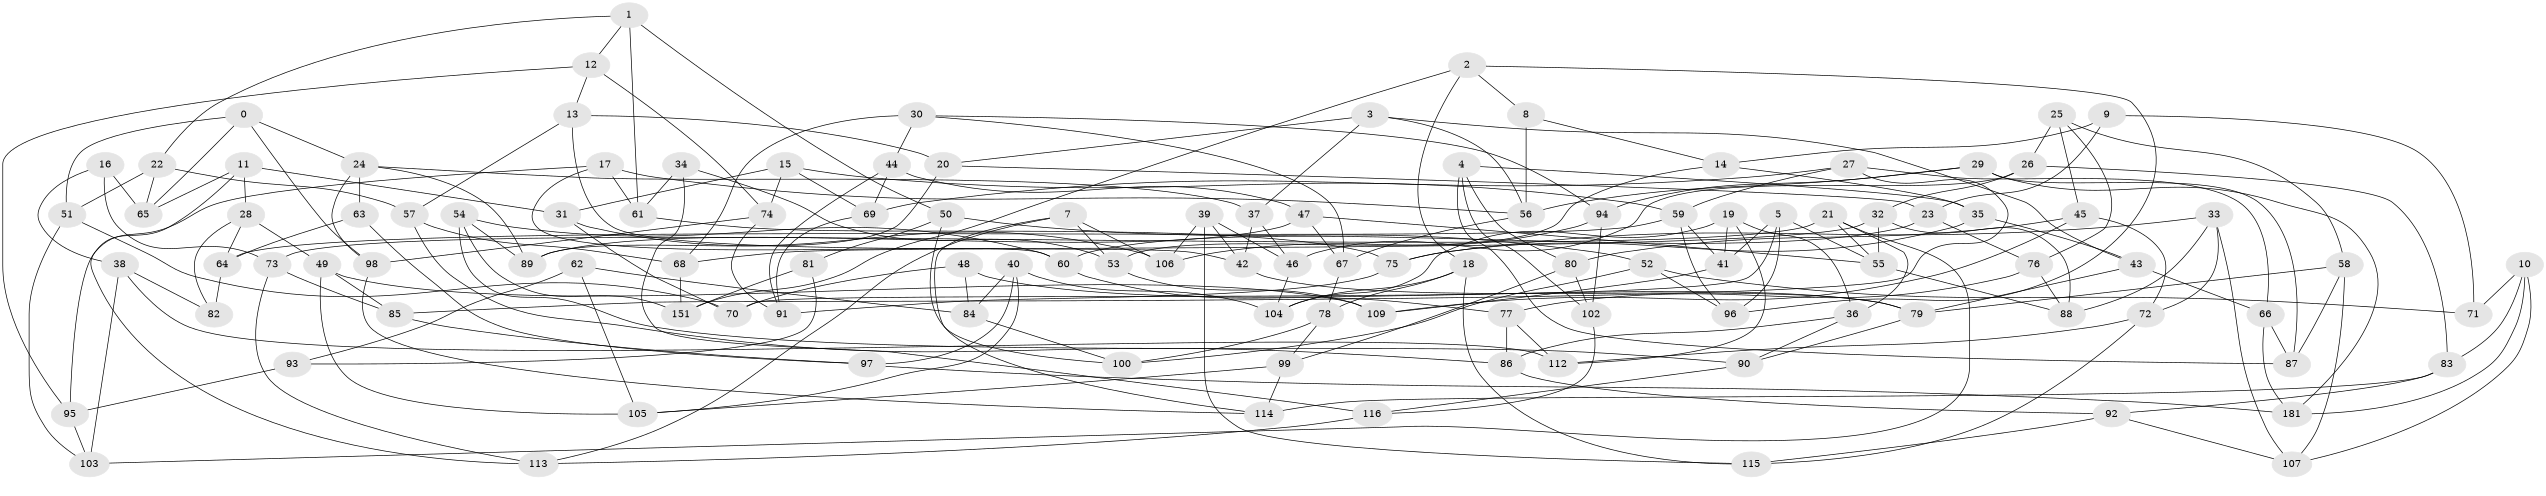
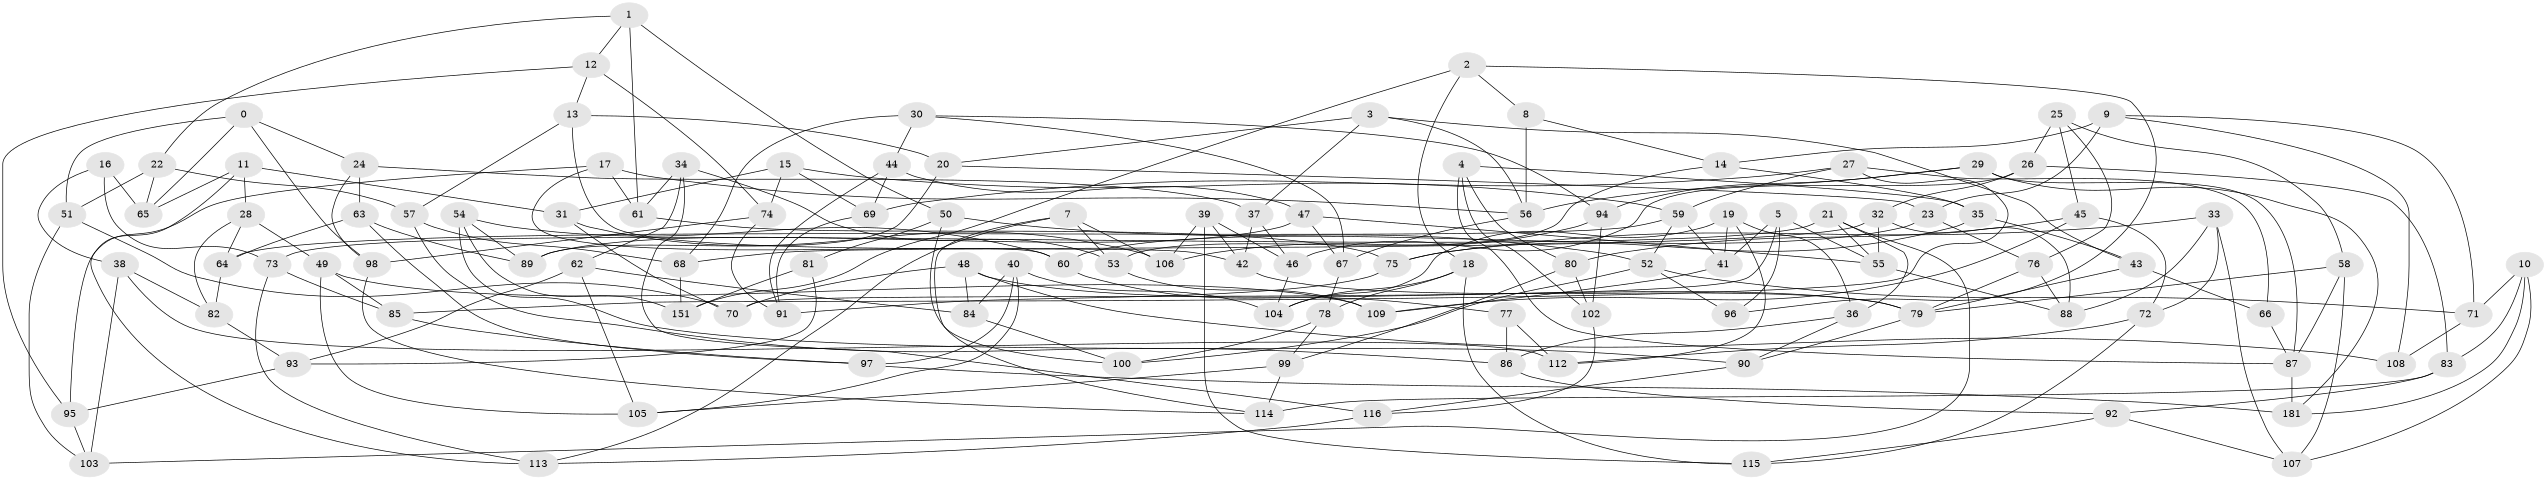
  graph {
    node [color=gray90 style=filled]
    1
    12
    22
    50
    61
    13
    74
    95
    51
    65
    57
    81
    52
    100
    75
    2
    8
    18
    96
    n20 [label=151]
    56
    14
    78
    104
    115
    3
    20
    37
    43
    23
    89
    42
    46
    66
    79
    67
    4
    35
    80
    87
    102
    99
    n43 [label=116]
    5
    41
    70
    55
    109
    93
    n50 [label=0]
    24
    98
    63
    103
    114
    7
    53
    106
    113
    9
    71
+   108
    60
    76
    10
    83
    n67 [label=181]
    107
    92
    11
    28
    31
    49
    64
    82
    91
    68
    86
    15
    59
    69
    16
    38
    73
    112
    85
    17
    77
    19
    36
    90
    21
    88
    97
    25
    26
    45
    58
    32
    72
    27
    105
    29
    94
    30
    44
    47
    33
    34
    62
    84
    39
    40
    48
    54
    1 -- 12
    1 -- 22
    1 -- 50
    1 -- 61
    12 -- 13
    12 -- 74
    12 -- 95
    22 -- 51
    22 -- 65
    22 -- 57
    50 -- 81
    50 -- 52
    50 -- 100
    61 -- 75
    13 -- 57
    13 -- 20
    13 -- 42
    74 -- 98
    74 -- 91
    95 -- 103
    51 -- 70
    51 -- 103
    57 -- 68
    57 -- 86
    81 -- n20
    81 -- 93
    52 -- 100
    52 -- 96
    52 -- 71
    75 -- 91
    2 -- 8
    2 -- 18
    2 -- 96
    2 -- n20
    8 -- 56
    8 -- 14
    18 -- 78
    18 -- 104
    18 -- 115
    56 -- 67
    14 -- 35
    14 -- 53
    78 -- 100
    78 -- 99
    3 -- 56
    3 -- 20
    3 -- 37
    3 -- 43
    20 -- 23
    20 -- 89
    37 -- 42
    37 -- 46
    43 -- 66
    43 -- 79
    23 -- 60
    23 -- 76
    42 -- 79
    46 -- 104
    66 -- 87
-   66 -- n67
+   87 -- n67
    79 -- 90
    67 -- 78
    4 -- 35
    4 -- 80
    4 -- 87
    4 -- 102
    35 -- 75
    35 -- 43
    80 -- 102
    80 -- 99
    102 -- n43
    99 -- 114
    99 -- 105
    n43 -- 113
    5 -- 96
    5 -- 41
    5 -- 70
    5 -- 55
    41 -- 109
    55 -- 88
    93 -- 95
    n50 -- 51
    n50 -- 65
    n50 -- 24
    n50 -- 98
    24 -- 37
    24 -- 98
    24 -- 63
    98 -- 114
-   24 -- 89
+   63 -- 89
    63 -- 64
    63 -- 97
    7 -- 114
    7 -- 53
    7 -- 106
    7 -- 113
    53 -- 109
    9 -- 14
    9 -- 23
    9 -- 71
+   9 -- 108
+   71 -- 108
    60 -- 77
-   76 -- 77
+   76 -- 79
    76 -- 88
    10 -- 71
    10 -- 83
    10 -- n67
    10 -- 107
    83 -- 114
    83 -- 92
    92 -- 115
    92 -- 107
    11 -- 65
    11 -- 113
    11 -- 28
    11 -- 31
    28 -- 49
    28 -- 64
    28 -- 82
    31 -- 70
    31 -- 106
    49 -- 109
    49 -- 85
    49 -- 105
    64 -- 82
+   82 -- 93
    68 -- n20
    86 -- 92
    15 -- 74
    15 -- 31
    15 -- 59
    15 -- 69
-   59 -- 96
+   59 -- 52
    59 -- 41
    59 -- 64
    69 -- 91
    16 -- 65
    16 -- 38
    16 -- 73
    38 -- 103
    38 -- 82
    38 -- 112
    73 -- 113
    73 -- 85
    85 -- 97
    17 -- 61
    17 -- 95
    17 -- 56
    17 -- 60
    77 -- 86
    77 -- 112
    19 -- 104
    19 -- 41
    19 -- 112
    19 -- 36
    36 -- 86
    36 -- 90
    90 -- n43
    21 -- 55
    21 -- 103
    21 -- 73
    21 -- 36
    97 -- n67
    25 -- 76
    25 -- 26
    25 -- 45
    25 -- 58
    26 -- 46
    26 -- 83
    26 -- 32
    45 -- 80
    45 -- 109
    45 -- 72
    58 -- 79
    58 -- 87
    58 -- 107
    32 -- 55
    32 -- 68
    32 -- 88
    72 -- 115
    72 -- 112
    27 -- 66
    27 -- 59
    27 -- 69
    27 -- 85
    29 -- 56
    29 -- 87
    29 -- n67
    29 -- 94
    94 -- 102
    94 -- 106
    30 -- 67
    30 -- 68
    30 -- 94
    30 -- 44
    44 -- 91
    44 -- 69
    44 -- 47
    47 -- 89
    47 -- 67
    47 -- 55
    33 -- 75
    33 -- 107
    33 -- 88
    33 -- 72
    34 -- 61
    34 -- n43
    34 -- 53
+   34 -- 62
    62 -- 93
    62 -- 105
    62 -- 84
    84 -- 100
    39 -- 115
    39 -- 42
    39 -- 46
    39 -- 106
    40 -- 104
    40 -- 97
    40 -- 105
    40 -- 84
    48 -- 79
    48 -- 70
+   48 -- 108
    48 -- 84
    54 -- n20
    54 -- 89
    54 -- 60
    54 -- 90
  }
